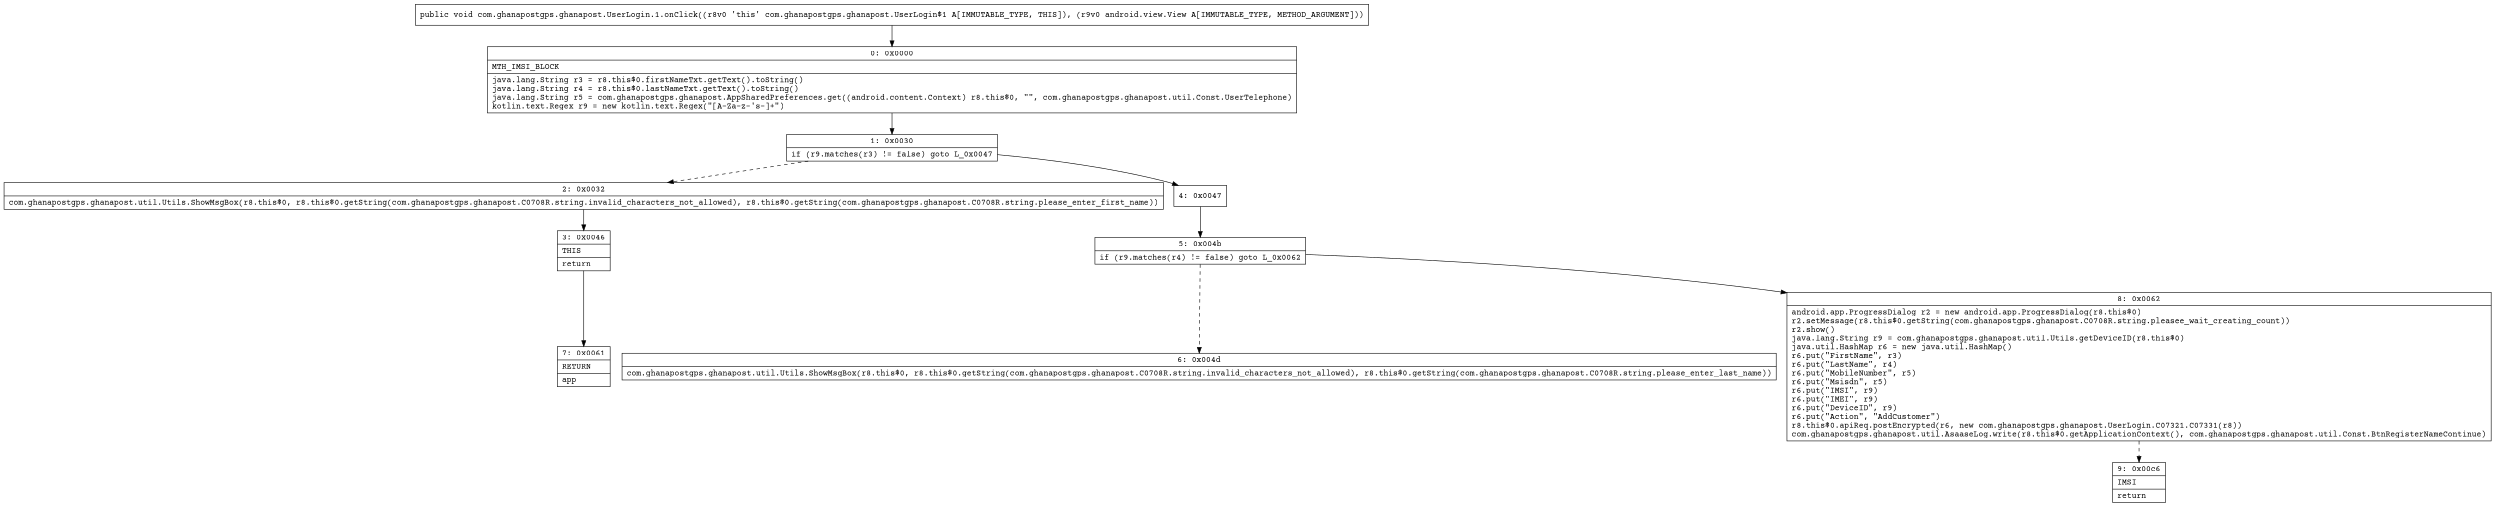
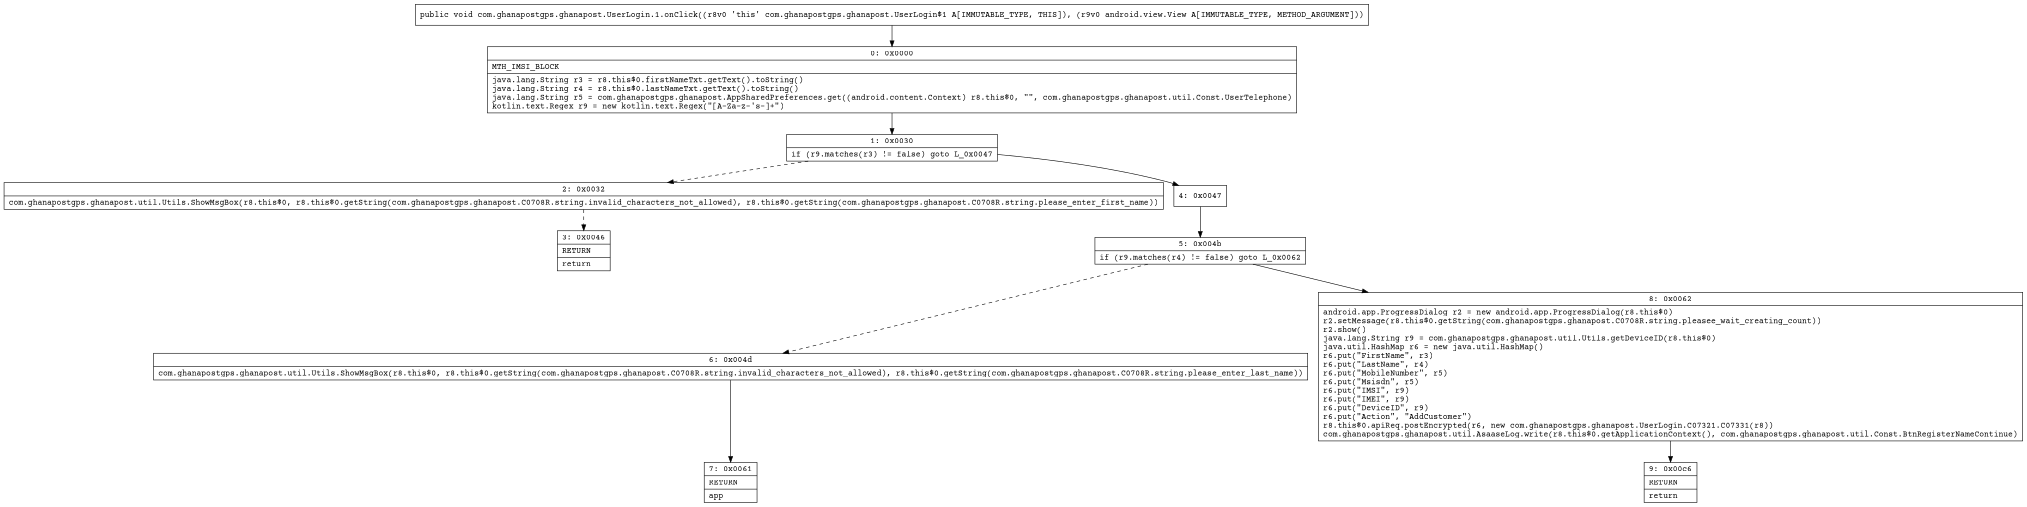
  digraph {
    fontname="Courier Prime"
    node [fontname="Courier Prime" shape=record]
    edge [fontname="Courier Prime"]
    n1 [label="{0\:\ 0x0000|MTH_IMSI_BLOCK\l|java.lang.String r3 = r8.this$0.firstNameTxt.getText().toString()\ljava.lang.String r4 = r8.this$0.lastNameTxt.getText().toString()\ljava.lang.String r5 = com.ghanapostgps.ghanapost.AppSharedPreferences.get((android.content.Context) r8.this$0, \"\", com.ghanapostgps.ghanapost.util.Const.UserTelephone)\lkotlin.text.Regex r9 = new kotlin.text.Regex(\"[A\-Za\-z\-'s\-]+\")\l}"]
    n2 [label="{1\:\ 0x0030|if (r9.matches(r3) != false) goto L_0x0047\l}"]
    n3 [label="{2\:\ 0x0032|com.ghanapostgps.ghanapost.util.Utils.ShowMsgBox(r8.this$0, r8.this$0.getString(com.ghanapostgps.ghanapost.C0708R.string.invalid_characters_not_allowed), r8.this$0.getString(com.ghanapostgps.ghanapost.C0708R.string.please_enter_first_name))\l}"]
    n4 [label="{4\:\ 0x0047}"]
-   n5 [label="{3\:\ 0x0046|THIS\l|return\l}"]
+   n5 [label="{3\:\ 0x0046|RETURN\l|return\l}"]
    n6 [label="{5\:\ 0x004b|if (r9.matches(r4) != false) goto L_0x0062\l}"]
    n7 [label="{6\:\ 0x004d|com.ghanapostgps.ghanapost.util.Utils.ShowMsgBox(r8.this$0, r8.this$0.getString(com.ghanapostgps.ghanapost.C0708R.string.invalid_characters_not_allowed), r8.this$0.getString(com.ghanapostgps.ghanapost.C0708R.string.please_enter_last_name))\l}"]
    n8 [label="{8\:\ 0x0062|android.app.ProgressDialog r2 = new android.app.ProgressDialog(r8.this$0)\lr2.setMessage(r8.this$0.getString(com.ghanapostgps.ghanapost.C0708R.string.pleasee_wait_creating_count))\lr2.show()\ljava.lang.String r9 = com.ghanapostgps.ghanapost.util.Utils.getDeviceID(r8.this$0)\ljava.util.HashMap r6 = new java.util.HashMap()\lr6.put(\"FirstName\", r3)\lr6.put(\"LastName\", r4)\lr6.put(\"MobileNumber\", r5)\lr6.put(\"Msisdn\", r5)\lr6.put(\"IMSI\", r9)\lr6.put(\"IMEI\", r9)\lr6.put(\"DeviceID\", r9)\lr6.put(\"Action\", \"AddCustomer\")\lr8.this$0.apiReq.postEncrypted(r6, new com.ghanapostgps.ghanapost.UserLogin.C07321.C07331(r8))\lcom.ghanapostgps.ghanapost.util.AsaaseLog.write(r8.this$0.getApplicationContext(), com.ghanapostgps.ghanapost.util.Const.BtnRegisterNameContinue)\l}"]
    n9 [label="{7\:\ 0x0061|RETURN\l|app\l}"]
-   n10 [label="{9\:\ 0x00c6|IMSI\l|return\l}"]
+   n10 [label="{9\:\ 0x00c6|RETURN\l|return\l}"]
    n11 [label="{public void com.ghanapostgps.ghanapost.UserLogin.1.onClick((r8v0 'this' com.ghanapostgps.ghanapost.UserLogin$1 A[IMMUTABLE_TYPE, THIS]), (r9v0 android.view.View A[IMMUTABLE_TYPE, METHOD_ARGUMENT])) }"]
    n1 -> n2
    n2 -> n3 [style=dashed]
    n2 -> n4
-   n3 -> n5
+   n3 -> n5 [style=dashed]
    n4 -> n6
    n6 -> n7 [style=dashed]
    n6 -> n8
-   n5 -> n9
-   n8 -> n10 [style=dashed]
+   n7 -> n9
+   n8 -> n10
    n11 -> n1
  }
